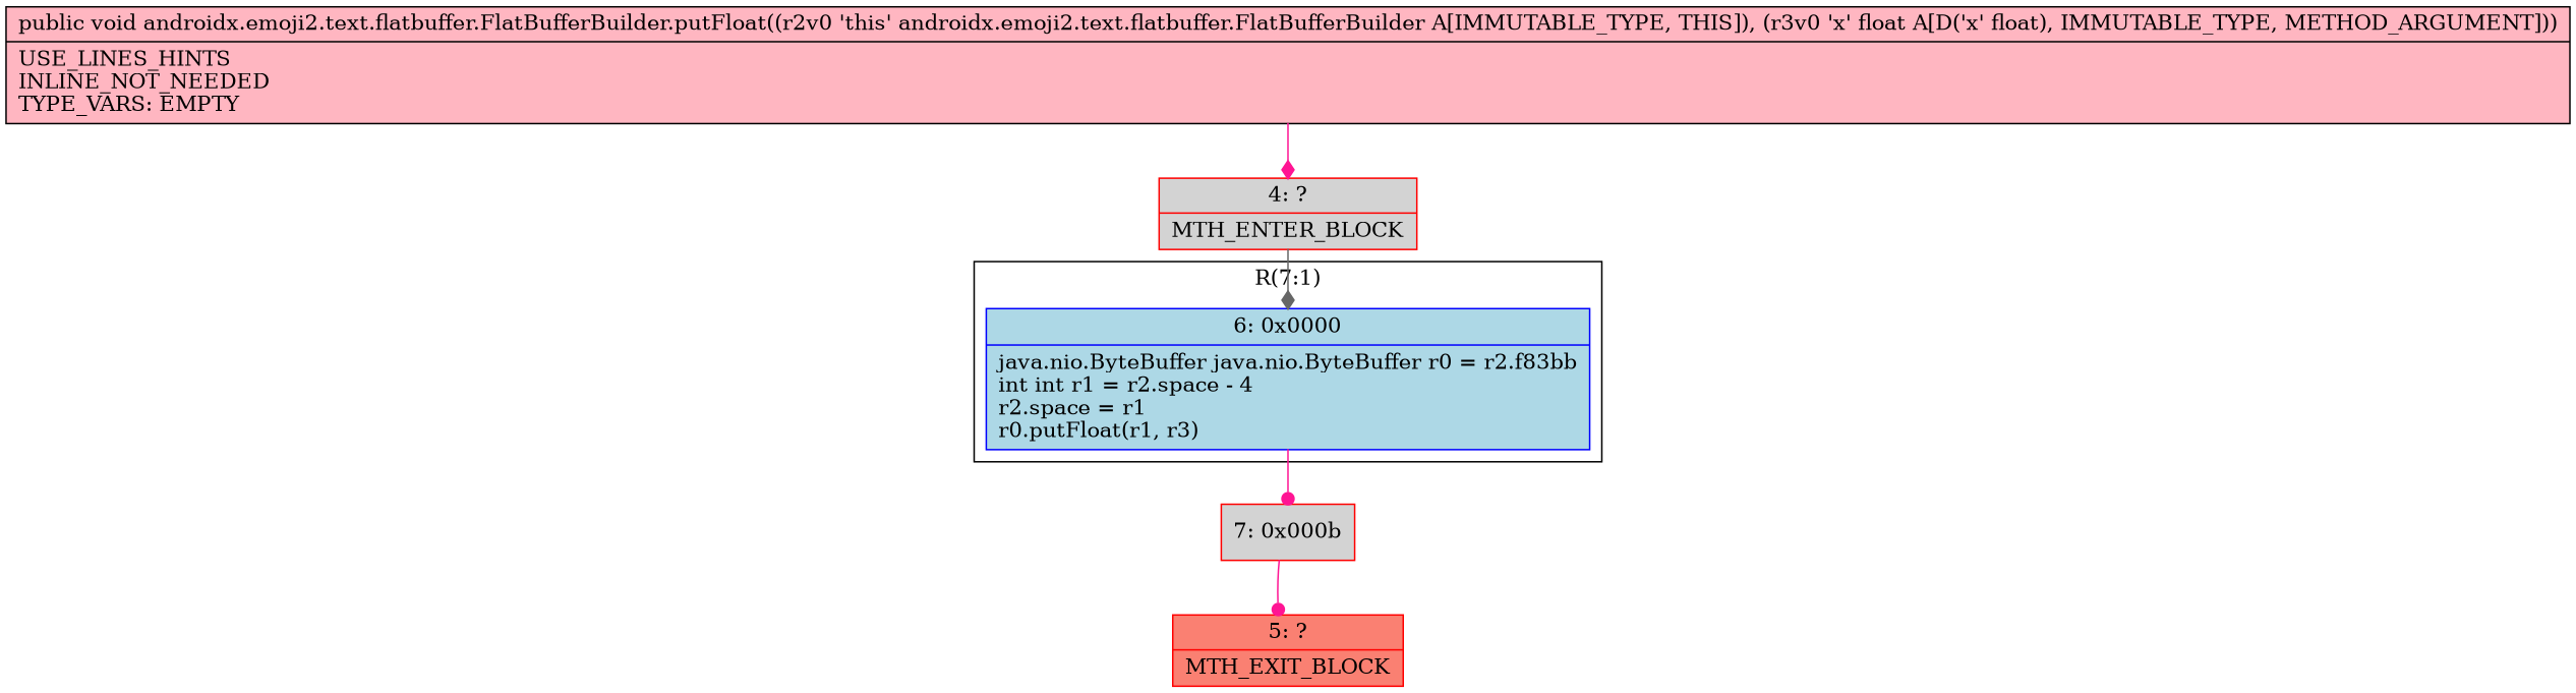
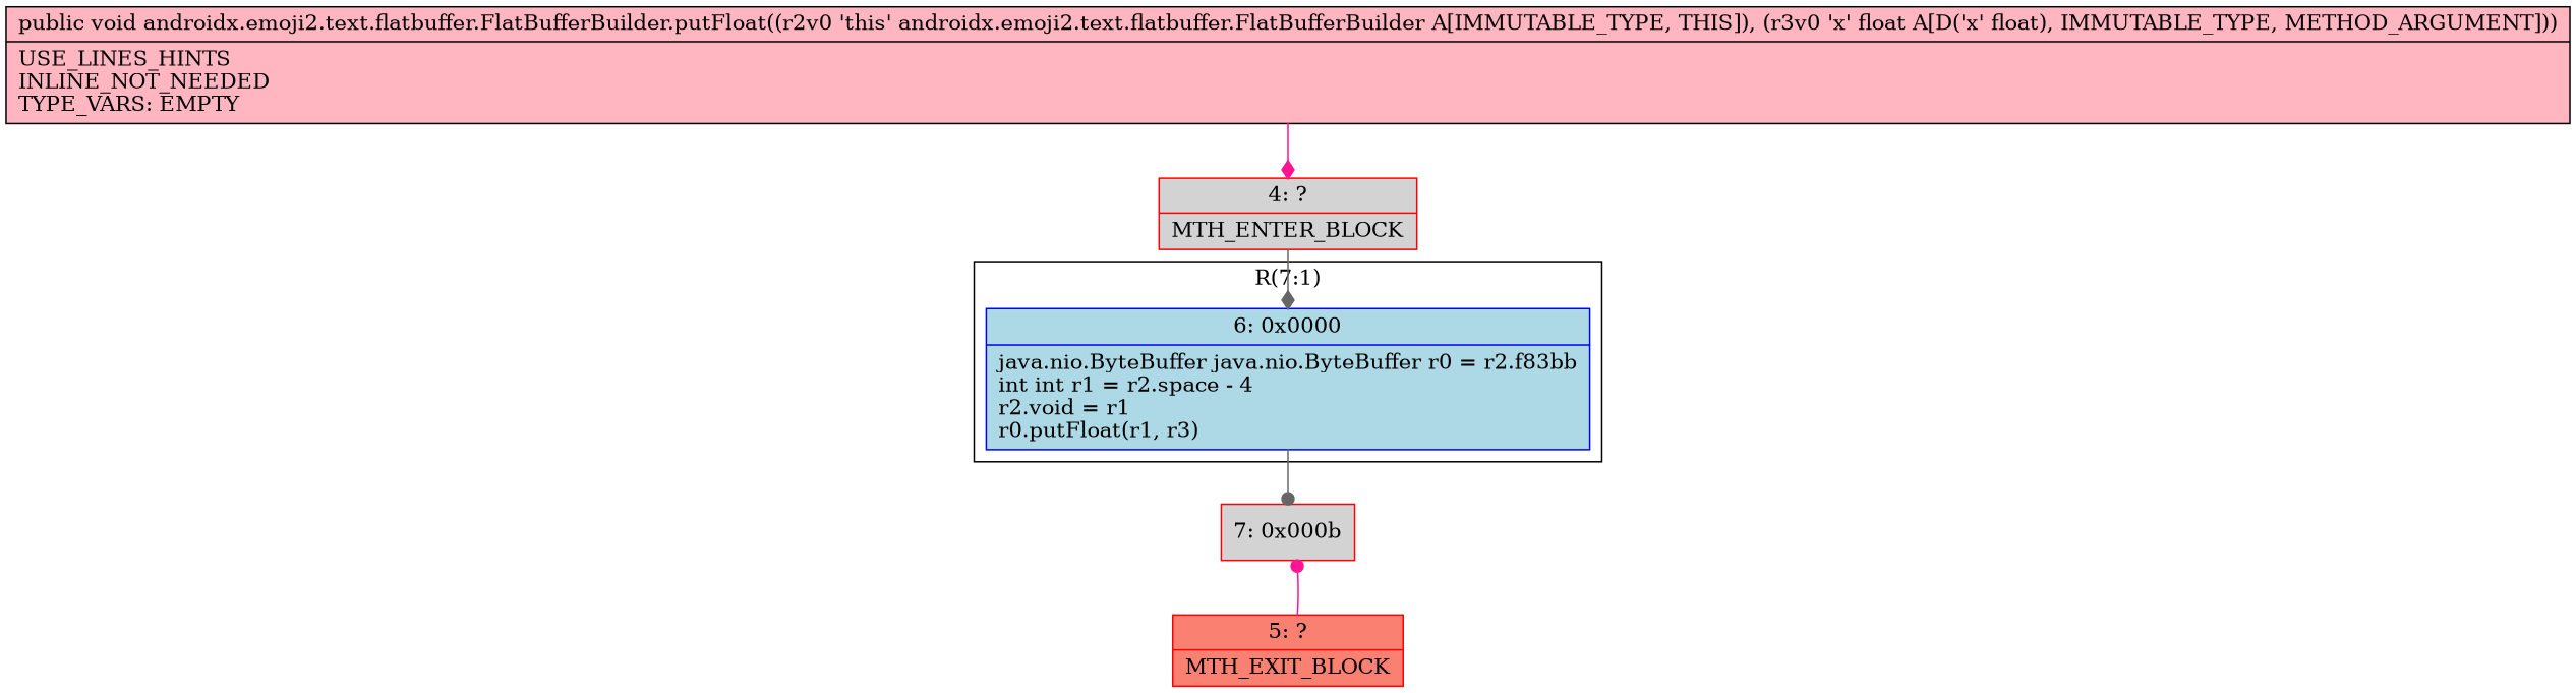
  digraph {
    node [color=red fillcolor=lightgrey shape=record style=filled]
    edge [arrowhead=dot color=gray40]
-   n1 [color=blue fillcolor=lightblue label="{6\:\ 0x0000|java.nio.ByteBuffer java.nio.ByteBuffer r0 = r2.f83bb\lint int r1 = r2.space \- 4\lr2.space = r1\lr0.putFloat(r1, r3)\l}"]
+   n1 [color=blue fillcolor=lightblue label="{6\:\ 0x0000|java.nio.ByteBuffer java.nio.ByteBuffer r0 = r2.f83bb\lint int r1 = r2.space \- 4\lr2.void = r1\lr0.putFloat(r1, r3)\l}"]
    n2 [label="{7\:\ 0x000b}"]
    n3 [fillcolor=salmon label="{5\:\ ?|MTH_EXIT_BLOCK\l}"]
    n4 [label="{4\:\ ?|MTH_ENTER_BLOCK\l}"]
    n5 [fillcolor=lightpink label="{public void androidx.emoji2.text.flatbuffer.FlatBufferBuilder.putFloat((r2v0 'this' androidx.emoji2.text.flatbuffer.FlatBufferBuilder A[IMMUTABLE_TYPE, THIS]), (r3v0 'x' float A[D('x' float), IMMUTABLE_TYPE, METHOD_ARGUMENT]))  | USE_LINES_HINTS\lINLINE_NOT_NEEDED\lTYPE_VARS: EMPTY\l}" color=""]
    subgraph cluster_1 {
      label="R(7:1)"
      n1
    }
-   n1 -> n2 [color=deeppink]
-   n2 -> n3 [color=deeppink]
+   n1 -> n2
+   n3 -> n2 [color=deeppink]
    n4 -> n1 [arrowhead=diamond]
    n5 -> n4 [arrowhead=diamond color=deeppink]
  }
